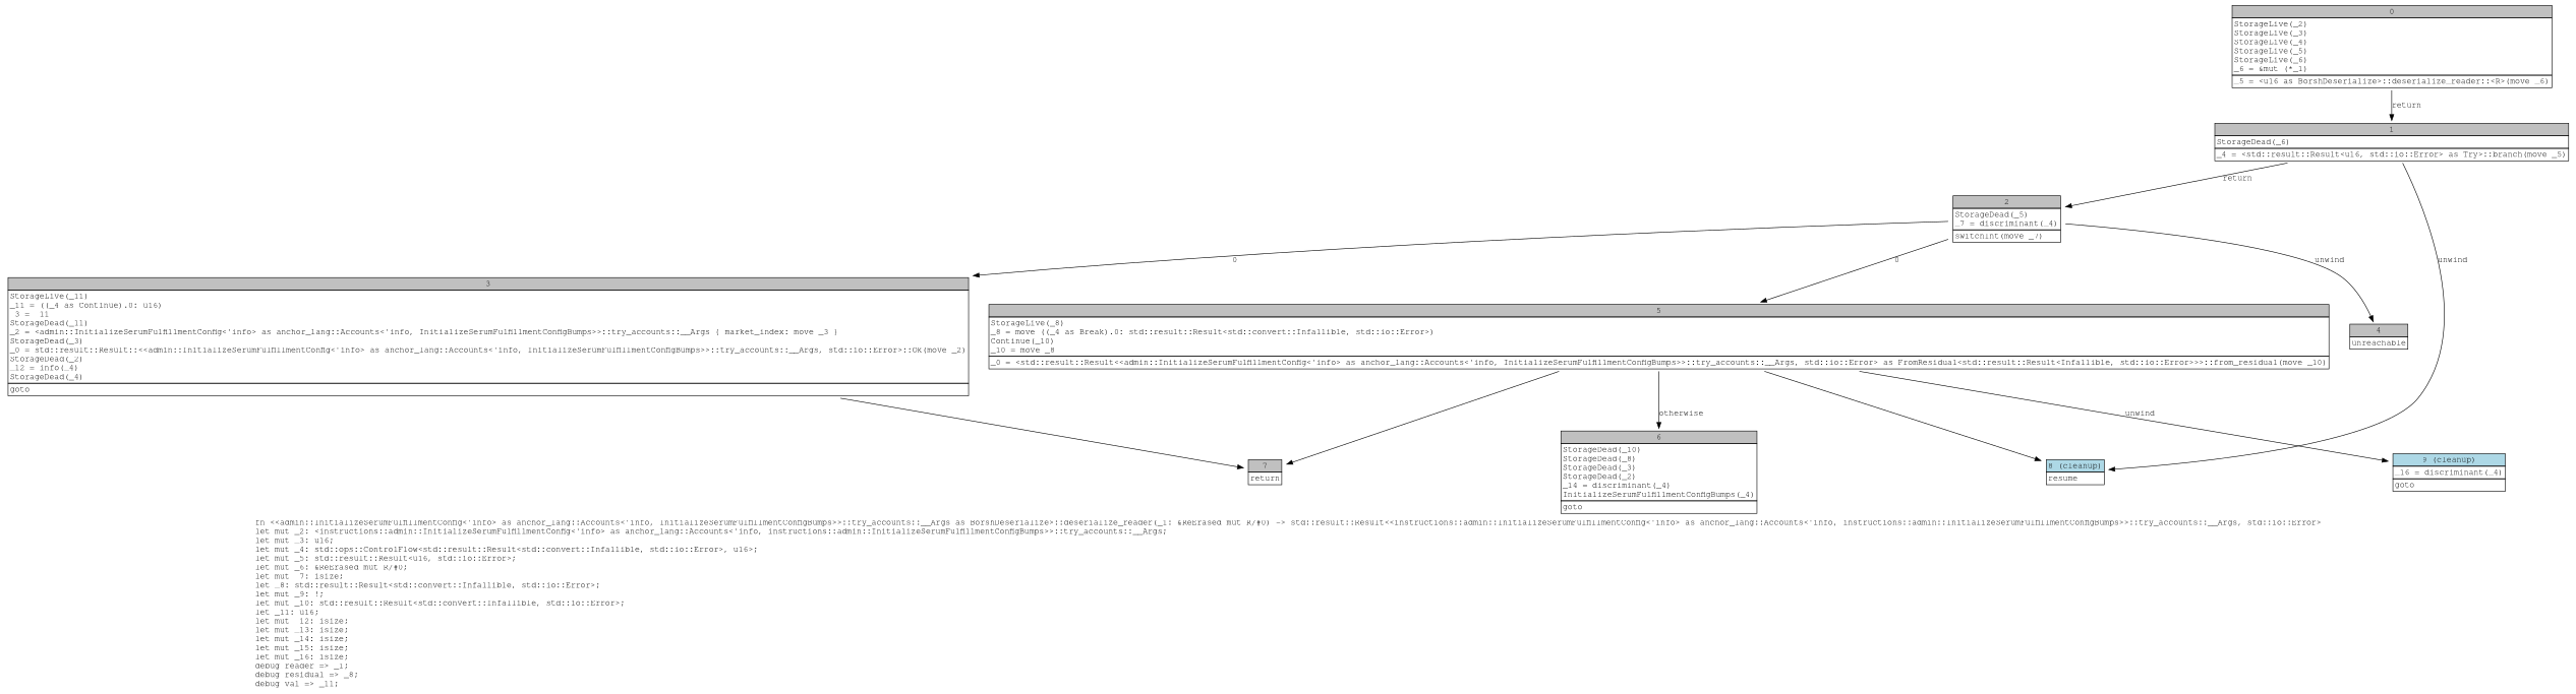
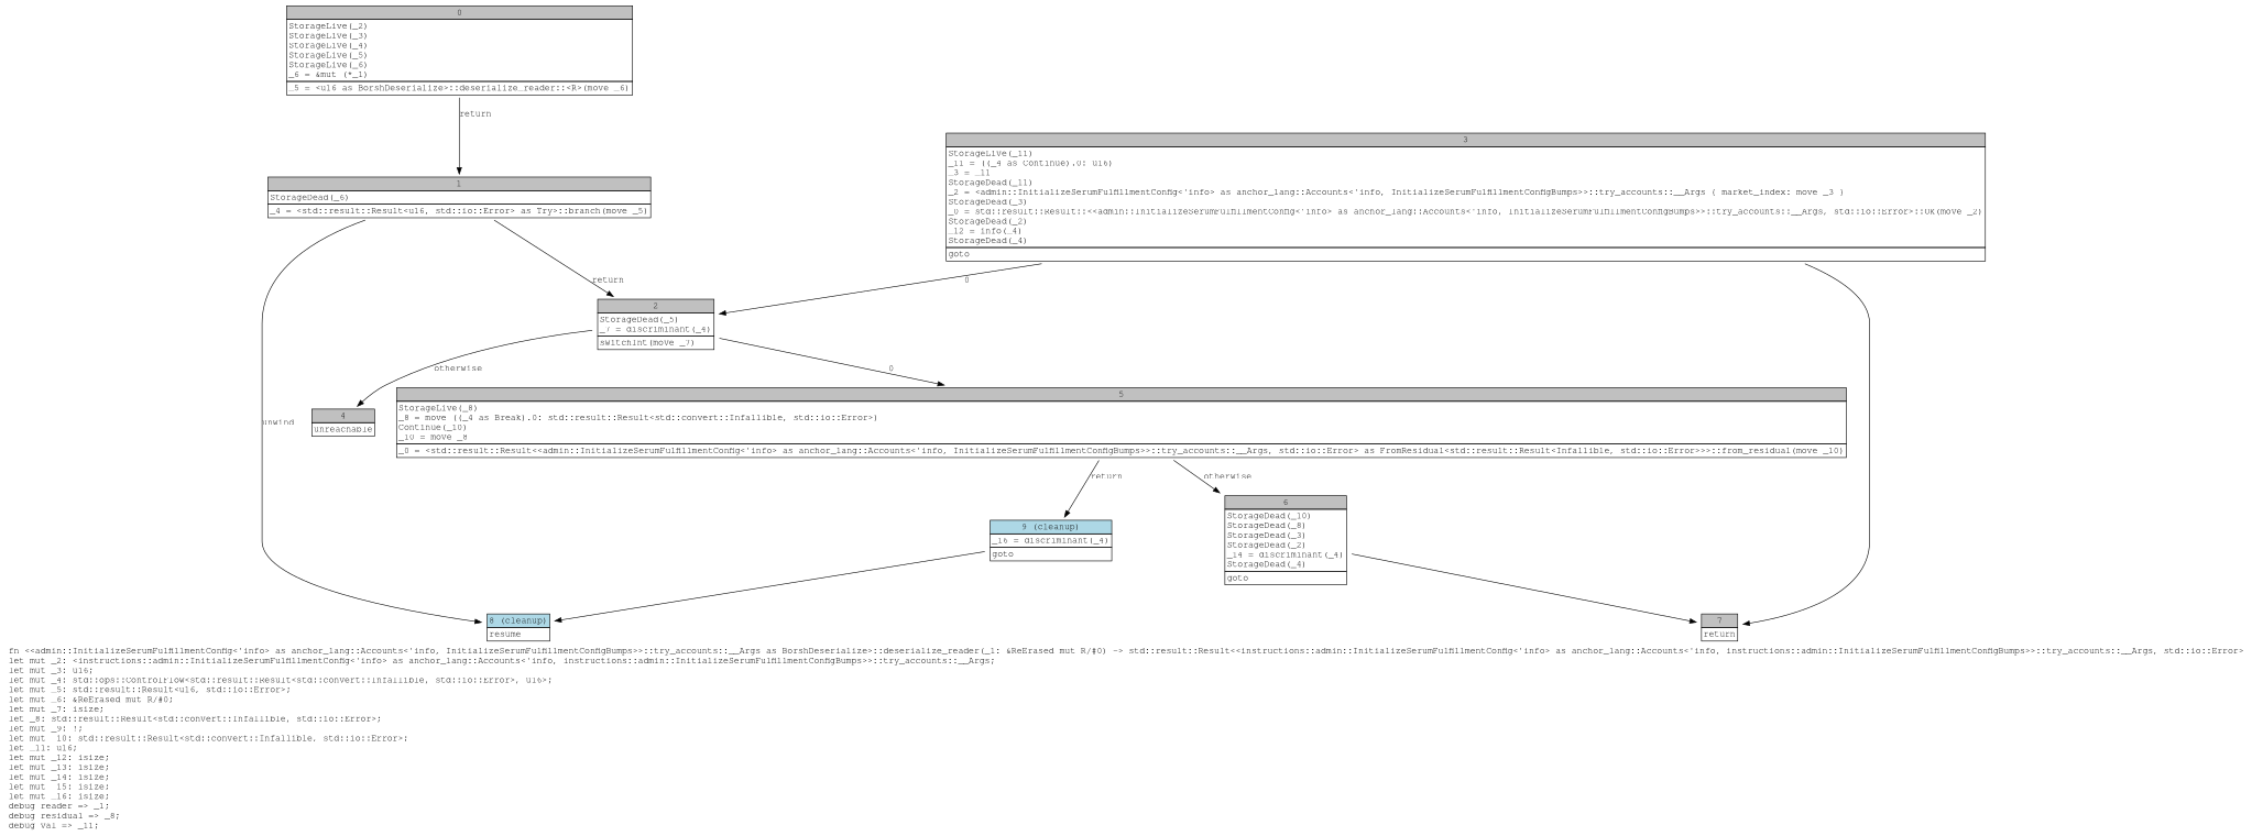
  digraph {
    fontname="Courier, monospace"
    label=<fn &lt;&lt;admin::InitializeSerumFulfillmentConfig&lt;'info&gt; as anchor_lang::Accounts&lt;'info, InitializeSerumFulfillmentConfigBumps&gt;&gt;::try_accounts::__Args as BorshDeserialize&gt;::deserialize_reader(_1: &amp;ReErased mut R/#0) -&gt; std::result::Result&lt;&lt;instructions::admin::InitializeSerumFulfillmentConfig&lt;'info&gt; as anchor_lang::Accounts&lt;'info, instructions::admin::InitializeSerumFulfillmentConfigBumps&gt;&gt;::try_accounts::__Args, std::io::Error&gt;<br align="left"/>let mut _2: &lt;instructions::admin::InitializeSerumFulfillmentConfig&lt;'info&gt; as anchor_lang::Accounts&lt;'info, instructions::admin::InitializeSerumFulfillmentConfigBumps&gt;&gt;::try_accounts::__Args;<br align="left"/>let mut _3: u16;<br align="left"/>let mut _4: std::ops::ControlFlow&lt;std::result::Result&lt;std::convert::Infallible, std::io::Error&gt;, u16&gt;;<br align="left"/>let mut _5: std::result::Result&lt;u16, std::io::Error&gt;;<br align="left"/>let mut _6: &amp;ReErased mut R/#0;<br align="left"/>let mut _7: isize;<br align="left"/>let _8: std::result::Result&lt;std::convert::Infallible, std::io::Error&gt;;<br align="left"/>let mut _9: !;<br align="left"/>let mut _10: std::result::Result&lt;std::convert::Infallible, std::io::Error&gt;;<br align="left"/>let _11: u16;<br align="left"/>let mut _12: isize;<br align="left"/>let mut _13: isize;<br align="left"/>let mut _14: isize;<br align="left"/>let mut _15: isize;<br align="left"/>let mut _16: isize;<br align="left"/>debug reader =&gt; _1;<br align="left"/>debug residual =&gt; _8;<br align="left"/>debug val =&gt; _11;<br align="left"/>>
    node [fontname="Courier, monospace" shape=none]
    edge [fontname="Courier, monospace"]
    n1 [label=<<table border="0" cellborder="1" cellspacing="0"><tr><td bgcolor="gray" align="center" colspan="1">0</td></tr><tr><td align="left" balign="left">StorageLive(_2)<br/>StorageLive(_3)<br/>StorageLive(_4)<br/>StorageLive(_5)<br/>StorageLive(_6)<br/>_6 = &amp;mut (*_1)<br/></td></tr><tr><td align="left">_5 = &lt;u16 as BorshDeserialize&gt;::deserialize_reader::&lt;R&gt;(move _6)</td></tr></table>>]
    n2 [label=<<table border="0" cellborder="1" cellspacing="0"><tr><td bgcolor="gray" align="center" colspan="1">1</td></tr><tr><td align="left" balign="left">StorageDead(_6)<br/></td></tr><tr><td align="left">_4 = &lt;std::result::Result&lt;u16, std::io::Error&gt; as Try&gt;::branch(move _5)</td></tr></table>>]
    n3 [label=<<table border="0" cellborder="1" cellspacing="0"><tr><td bgcolor="gray" align="center" colspan="1">2</td></tr><tr><td align="left" balign="left">StorageDead(_5)<br/>_7 = discriminant(_4)<br/></td></tr><tr><td align="left">switchInt(move _7)</td></tr></table>>]
    n4 [label=<<table border="0" cellborder="1" cellspacing="0"><tr><td bgcolor="lightblue" align="center" colspan="1">8 (cleanup)</td></tr><tr><td align="left">resume</td></tr></table>>]
    n5 [label=<<table border="0" cellborder="1" cellspacing="0"><tr><td bgcolor="gray" align="center" colspan="1">3</td></tr><tr><td align="left" balign="left">StorageLive(_11)<br/>_11 = ((_4 as Continue).0: u16)<br/>_3 = _11<br/>StorageDead(_11)<br/>_2 = &lt;admin::InitializeSerumFulfillmentConfig&lt;'info&gt; as anchor_lang::Accounts&lt;'info, InitializeSerumFulfillmentConfigBumps&gt;&gt;::try_accounts::__Args { market_index: move _3 }<br/>StorageDead(_3)<br/>_0 = std::result::Result::&lt;&lt;admin::InitializeSerumFulfillmentConfig&lt;'info&gt; as anchor_lang::Accounts&lt;'info, InitializeSerumFulfillmentConfigBumps&gt;&gt;::try_accounts::__Args, std::io::Error&gt;::Ok(move _2)<br/>StorageDead(_2)<br/>_12 = info(_4)<br/>StorageDead(_4)<br/></td></tr><tr><td align="left">goto</td></tr></table>>]
    n6 [label=<<table border="0" cellborder="1" cellspacing="0"><tr><td bgcolor="gray" align="center" colspan="1">4</td></tr><tr><td align="left">unreachable</td></tr></table>>]
    n7 [label=<<table border="0" cellborder="1" cellspacing="0"><tr><td bgcolor="gray" align="center" colspan="1">5</td></tr><tr><td align="left" balign="left">StorageLive(_8)<br/>_8 = move ((_4 as Break).0: std::result::Result&lt;std::convert::Infallible, std::io::Error&gt;)<br/>Continue(_10)<br/>_10 = move _8<br/></td></tr><tr><td align="left">_0 = &lt;std::result::Result&lt;&lt;admin::InitializeSerumFulfillmentConfig&lt;'info&gt; as anchor_lang::Accounts&lt;'info, InitializeSerumFulfillmentConfigBumps&gt;&gt;::try_accounts::__Args, std::io::Error&gt; as FromResidual&lt;std::result::Result&lt;Infallible, std::io::Error&gt;&gt;&gt;::from_residual(move _10)</td></tr></table>>]
    n8 [label=<<table border="0" cellborder="1" cellspacing="0"><tr><td bgcolor="gray" align="center" colspan="1">7</td></tr><tr><td align="left">return</td></tr></table>>]
-   n9 [label=<<table border="0" cellborder="1" cellspacing="0"><tr><td bgcolor="gray" align="center" colspan="1">6</td></tr><tr><td align="left" balign="left">StorageDead(_10)<br/>StorageDead(_8)<br/>StorageDead(_3)<br/>StorageDead(_2)<br/>_14 = discriminant(_4)<br/>InitializeSerumFulfillmentConfigBumps(_4)<br/></td></tr><tr><td align="left">goto</td></tr></table>>]
+   n9 [label=<<table border="0" cellborder="1" cellspacing="0"><tr><td bgcolor="gray" align="center" colspan="1">6</td></tr><tr><td align="left" balign="left">StorageDead(_10)<br/>StorageDead(_8)<br/>StorageDead(_3)<br/>StorageDead(_2)<br/>_14 = discriminant(_4)<br/>StorageDead(_4)<br/></td></tr><tr><td align="left">goto</td></tr></table>>]
    n10 [label=<<table border="0" cellborder="1" cellspacing="0"><tr><td bgcolor="lightblue" align="center" colspan="1">9 (cleanup)</td></tr><tr><td align="left" balign="left">_16 = discriminant(_4)<br/></td></tr><tr><td align="left">goto</td></tr></table>>]
    n1 -> n2 [label=return]
    n2 -> n3 [label=return]
    n2 -> n4 [label=unwind]
-   n3 -> n5 [label=0]
-   n3 -> n6 [label=unwind]
+   n5 -> n3 [label=0]
+   n3 -> n6 [label=otherwise]
    n3 -> n7 [label=0]
    n5 -> n8
    n7 -> n9 [label=otherwise]
-   n7 -> n10 [label=unwind]
-   n7 -> n8
-   n7 -> n4
+   n7 -> n10 [label=return]
+   n9 -> n8
+   n10 -> n4
  }
